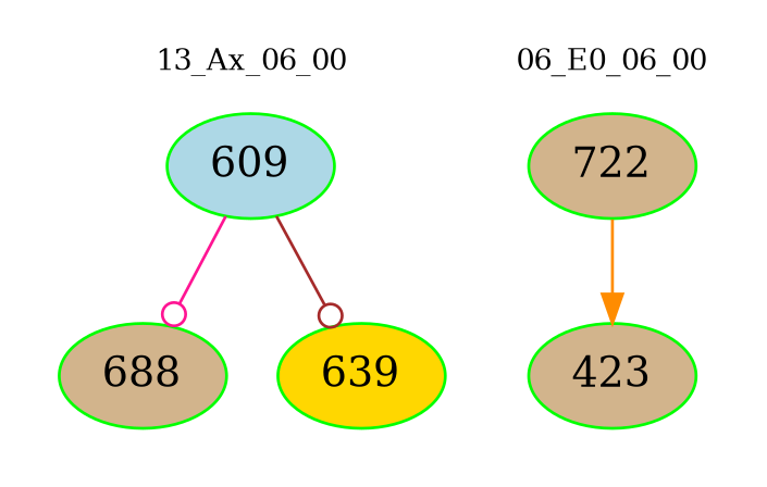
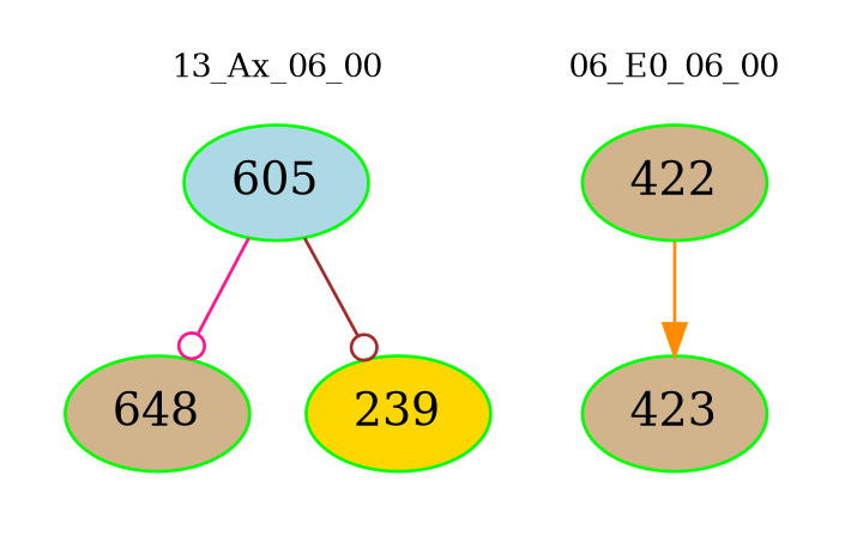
  digraph {
    node [color=green fillcolor=tan style=filled]
    edge [arrowhead=odot]
-   n1 [fillcolor=lightblue label=609]
-   n2 [label=688]
-   n3 [fillcolor=gold label=639]
-   n4 [label=722]
+   n1 [fillcolor=lightblue label=605]
+   n2 [label=648]
+   n3 [fillcolor=gold label=239]
+   n4 [label=422]
    n5 [label=423]
    subgraph cluster_1 {
      color=white
      fontsize=10
      label="13_Ax_06_00"
      n1
      n2
      n3
    }
    subgraph cluster_2 {
      color=white
      fontsize=10
      label="06_E0_06_00"
      n4
      n5
    }
    n1 -> n2 [color=deeppink]
    n1 -> n3 [color=brown]
    n4 -> n5 [arrowhead=normal color=darkorange]
  }
